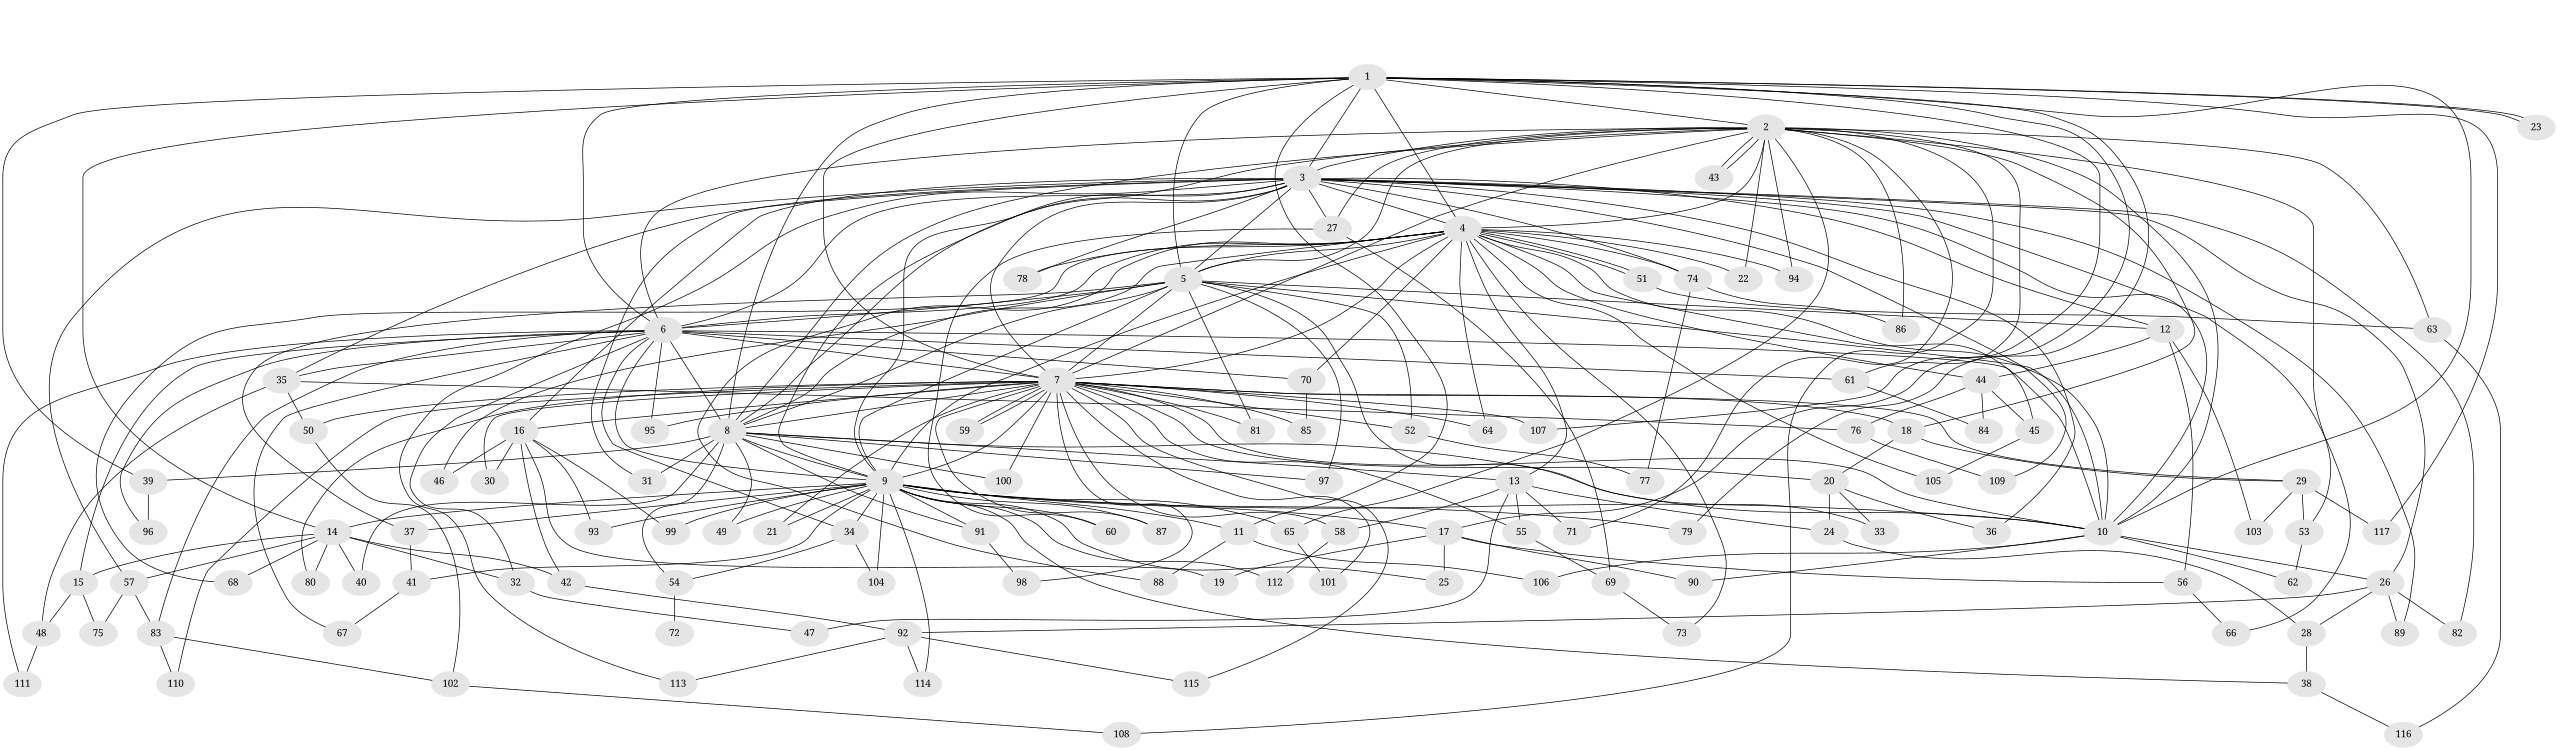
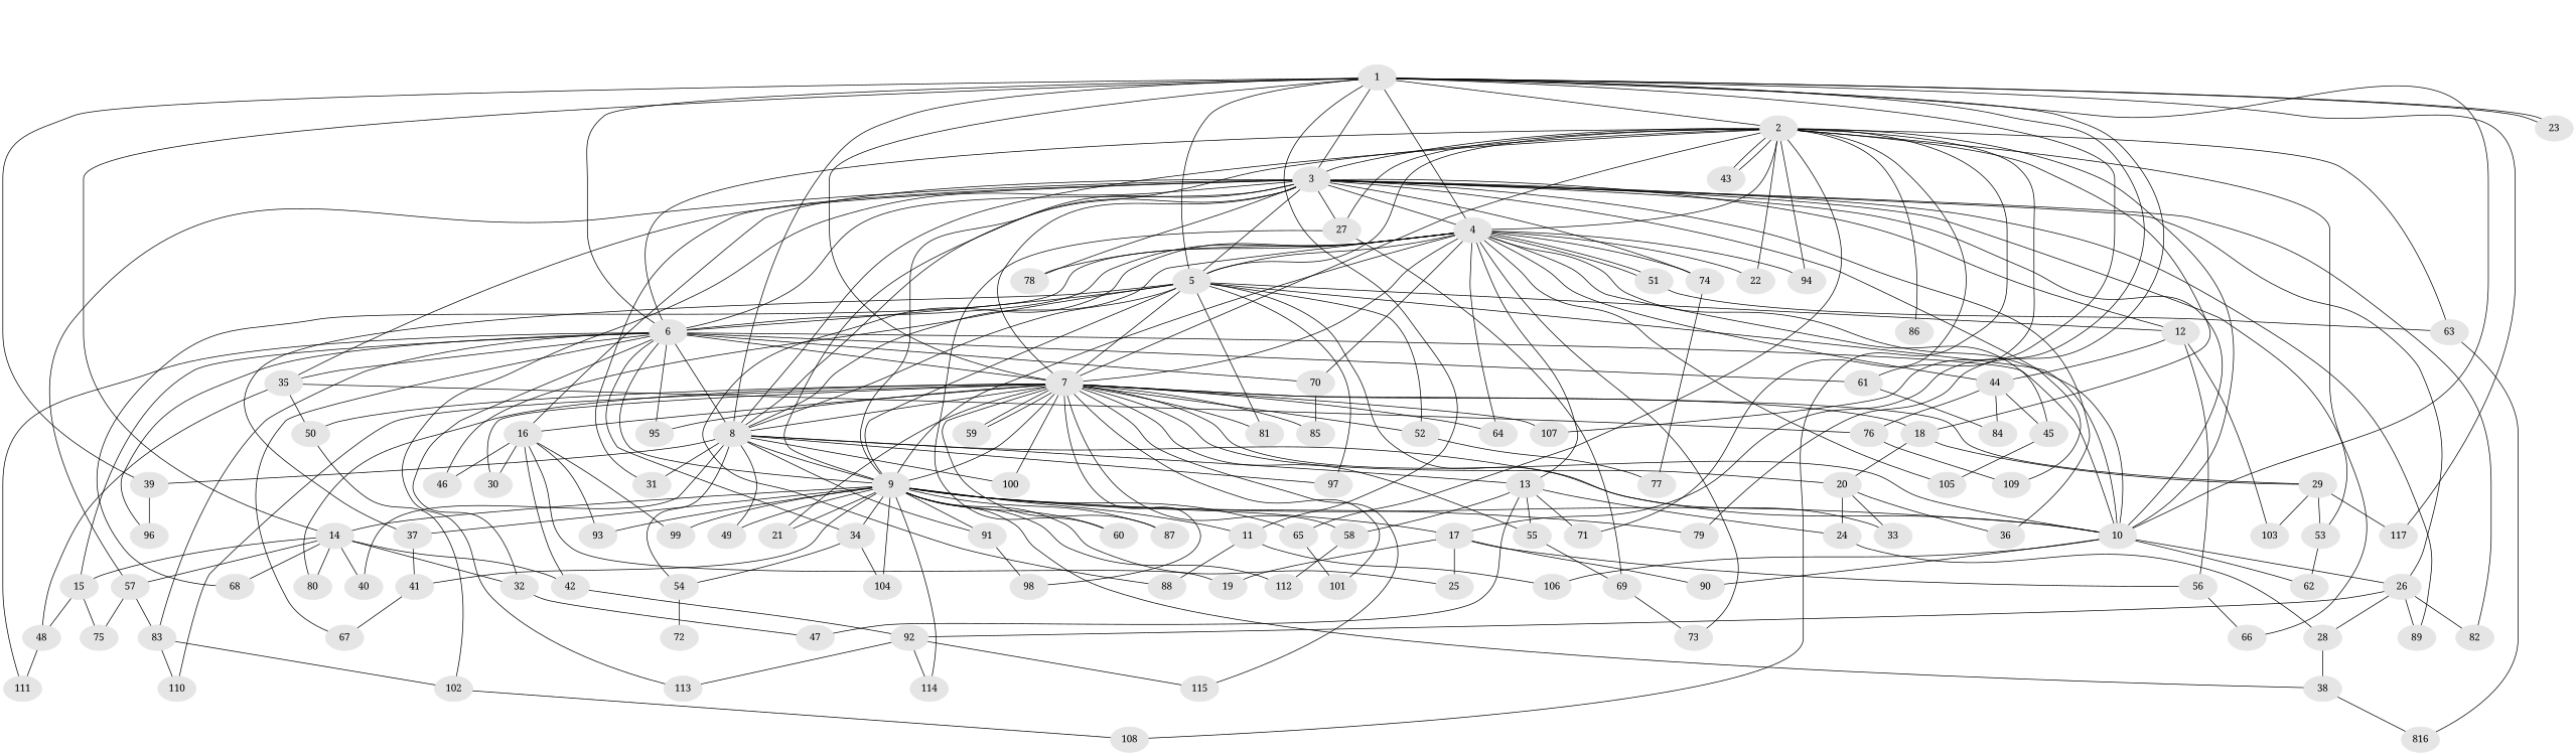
  graph {
    fontname="Noto Serif"
    node [color=gray90 fontname="Noto Serif" style=filled]
    edge [fontname="Noto Serif"]
    1
    2
    3
    4
    5
    6
    7
    8
    10
    11
    14
    17
    23
    39
    79
    107
    117
    9
    18
    22
    27
    43
    53
    61
    63
    65
    71
    86
    94
    108
    12
    16
    26
    31
    35
    36
    57
    66
    74
    78
    82
    89
    109
    113
    13
    44
    45
    51
    64
    68
    70
    73
    88
    105
    33
    37
    46
    52
    81
    97
    15
    32
    34
    67
    83
    95
    96
    111
    20
    21
    29
    30
    50
    55
    58
    59
    80
    85
    87
    98
    100
    101
    110
    115
    40
    49
    54
    91
    25
    38
    41
    60
    93
    99
    104
    112
    114
    62
    90
    106
    42
    56
    19
    69
    84
-   116
+   116 [label=816]
    103
    28
    92
    48
    76
    75
    77
    24
    47
    102
    72
    1 -- 2
    1 -- 3
    1 -- 4
    1 -- 5
    1 -- 6
    1 -- 7
    1 -- 8
    1 -- 10
    1 -- 11
    1 -- 14
    1 -- 17
    1 -- 23
    1 -- 23
    1 -- 39
    1 -- 79
    1 -- 107
    1 -- 117
    2 -- 3
    2 -- 4
    2 -- 5
    2 -- 6
    2 -- 7
    2 -- 8
    2 -- 10
    2 -- 9
    2 -- 18
    2 -- 22
    2 -- 27
    2 -- 43
    2 -- 43
    2 -- 53
    2 -- 61
    2 -- 63
    2 -- 65
    2 -- 71
    2 -- 86
    2 -- 94
    2 -- 108
    3 -- 4
    3 -- 5
    3 -- 6
    3 -- 7
    3 -- 8
    3 -- 10
    3 -- 9
    3 -- 27
    3 -- 12
    3 -- 16
    3 -- 26
    3 -- 31
    3 -- 35
    3 -- 36
    3 -- 57
    3 -- 66
    3 -- 74
    3 -- 78
    3 -- 82
    3 -- 89
    3 -- 109
    3 -- 113
    4 -- 5
    4 -- 6
    4 -- 7
    4 -- 8
    4 -- 10
    4 -- 9
    4 -- 22
    4 -- 94
    4 -- 74
    4 -- 78
    4 -- 13
    4 -- 44
    4 -- 45
    4 -- 51
    4 -- 51
    4 -- 64
    4 -- 68
    4 -- 70
    4 -- 73
    4 -- 88
    4 -- 105
    5 -- 6
    5 -- 7
    5 -- 8
    5 -- 10
    5 -- 9
    5 -- 12
    5 -- 33
    5 -- 37
    5 -- 46
    5 -- 52
    5 -- 81
    5 -- 97
    6 -- 7
    6 -- 8
    6 -- 10
    6 -- 9
    6 -- 61
    6 -- 35
    6 -- 70
    6 -- 15
    6 -- 32
    6 -- 34
    6 -- 67
    6 -- 83
    6 -- 95
    6 -- 96
    6 -- 111
    7 -- 8
    7 -- 10
    7 -- 107
    7 -- 9
    7 -- 18
    7 -- 16
    7 -- 64
    7 -- 52
    7 -- 81
    7 -- 95
    7 -- 20
    7 -- 21
    7 -- 29
    7 -- 30
    7 -- 50
    7 -- 55
    7 -- 58
    7 -- 59
    7 -- 59
    7 -- 80
    7 -- 85
    7 -- 87
    7 -- 98
    7 -- 100
    7 -- 101
    7 -- 110
    7 -- 115
    8 -- 10
    8 -- 39
    8 -- 9
    8 -- 31
    8 -- 13
    8 -- 97
    8 -- 100
    8 -- 40
    8 -- 49
    8 -- 54
    8 -- 91
    10 -- 26
    10 -- 62
    10 -- 90
    10 -- 106
    11 -- 88
    11 -- 106
    14 -- 57
    14 -- 68
    14 -- 15
    14 -- 32
    14 -- 80
    14 -- 40
    14 -- 42
    17 -- 25
    17 -- 90
    17 -- 56
    17 -- 19
    39 -- 96
    9 -- 10
    9 -- 11
    9 -- 14
    9 -- 17
    9 -- 79
    9 -- 65
    9 -- 37
    9 -- 34
    9 -- 21
    9 -- 87
    9 -- 49
    9 -- 91
    9 -- 25
    9 -- 38
    9 -- 41
    9 -- 60
    9 -- 93
    9 -- 99
    9 -- 104
    9 -- 112
    9 -- 114
    18 -- 20
    18 -- 29
    27 -- 60
    27 -- 69
    53 -- 62
    61 -- 84
    63 -- 116
    65 -- 101
    12 -- 44
    12 -- 56
    12 -- 103
    16 -- 46
    16 -- 30
    16 -- 93
    16 -- 99
    16 -- 42
    16 -- 19
    26 -- 82
    26 -- 89
    26 -- 28
    26 -- 92
    35 -- 50
    35 -- 48
    35 -- 76
    57 -- 83
    57 -- 75
-   74 -- 86
    74 -- 77
    13 -- 71
    13 -- 55
    13 -- 58
    13 -- 24
    13 -- 47
    44 -- 45
    44 -- 84
    44 -- 76
    45 -- 105
    51 -- 63
    70 -- 85
    37 -- 41
    52 -- 77
    15 -- 48
    15 -- 75
    32 -- 47
    34 -- 54
    34 -- 104
    83 -- 110
    83 -- 102
    20 -- 36
    20 -- 33
    20 -- 24
    29 -- 117
    29 -- 53
    29 -- 103
    50 -- 102
    55 -- 69
    58 -- 112
    54 -- 72
    91 -- 98
    38 -- 116
    41 -- 67
    42 -- 92
    56 -- 66
    69 -- 73
    28 -- 38
    92 -- 113
    92 -- 115
    92 -- 114
    48 -- 111
    76 -- 109
    24 -- 28
    102 -- 108
  }
